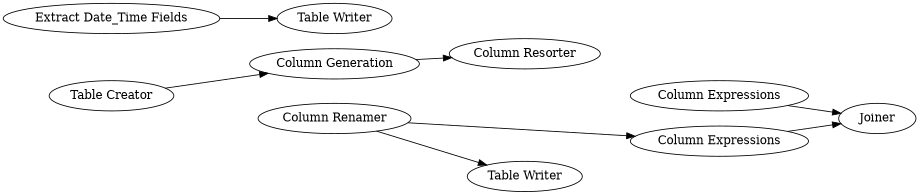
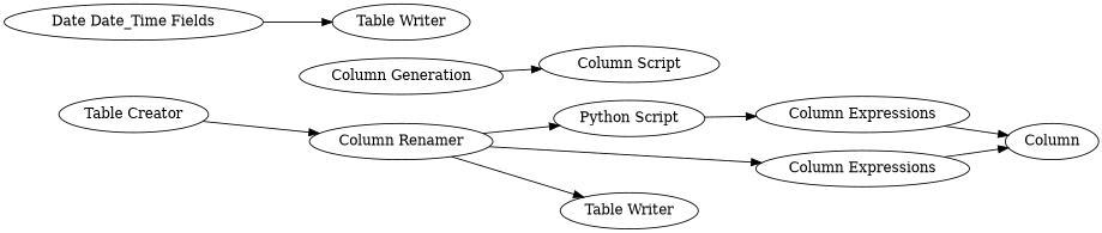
  digraph {
    rankdir=LR
    n1 [label="Table Creator"]
    n2 [label="Column Generation"]
-   n3 [label="Column Resorter"]
+   n3 [label="Column Script"]
    n4 [label="Column Renamer"]
+   n5 [label="Python Script"]
    n6 [label="Column Expressions"]
    n7 [label="Table Writer"]
    n8 [label="Column Expressions"]
-   n9 [label=Joiner]
-   n10 [label="Extract Date_Time Fields"]
+   n9 [label=Column]
+   n10 [label="Date Date_Time Fields"]
    n11 [label="Table Writer"]
-   n1 -> n2
+   n1 -> n4
    n2 -> n3
+   n4 -> n5
    n4 -> n6
    n4 -> n7
+   n5 -> n8
    n6 -> n9
    n8 -> n9
    n10 -> n11
  }
